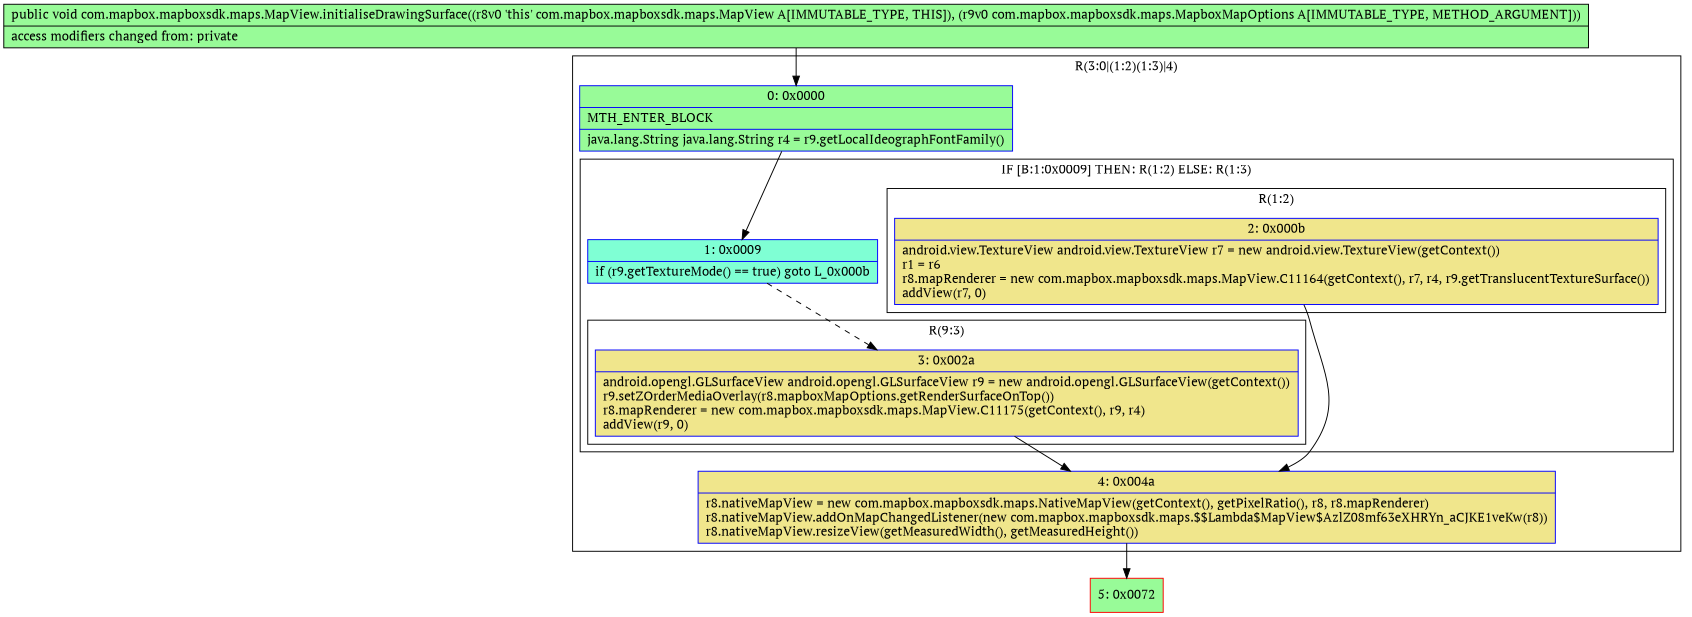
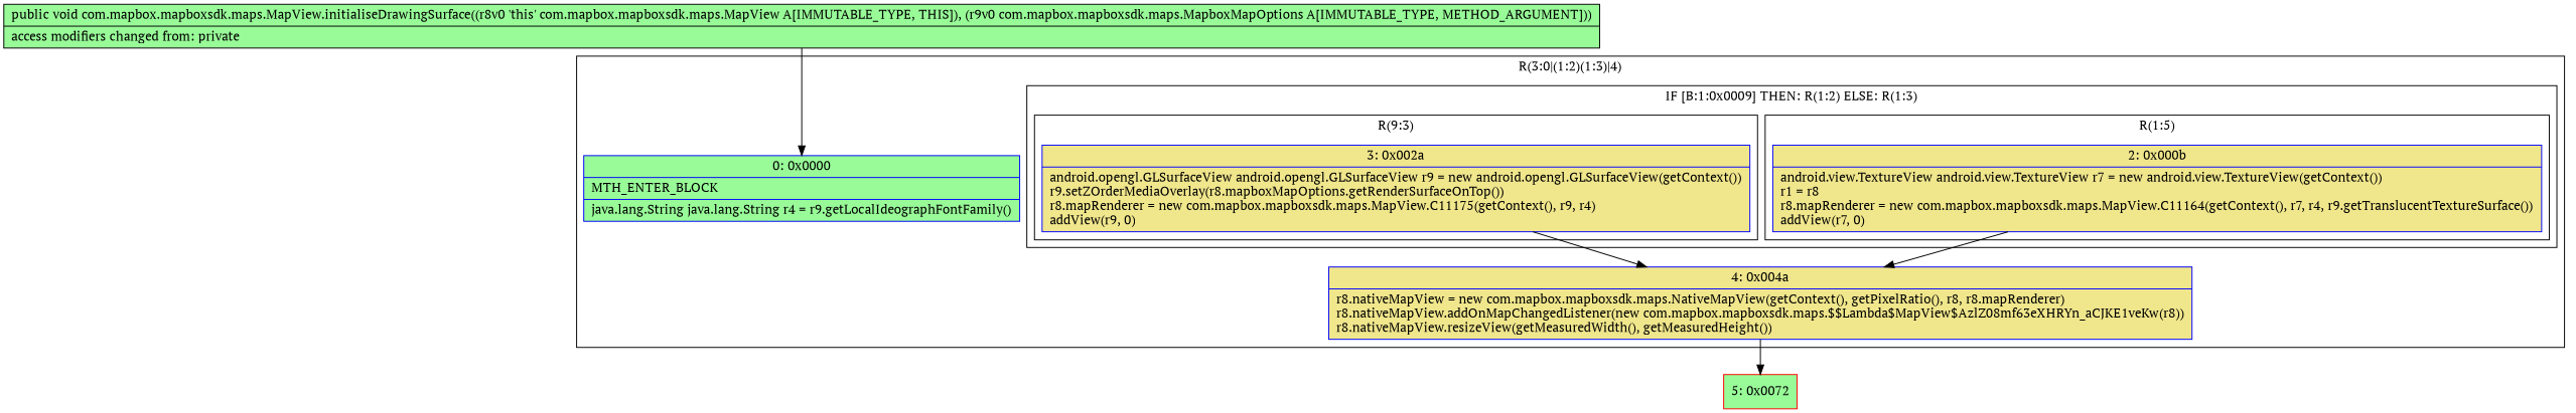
  digraph {
    fontname="PT Serif"
    node [color=blue fillcolor=khaki fontname="PT Serif" shape=record style=filled]
    edge [fontname="PT Serif"]
-   n1 [label="{2\:\ 0x000b|android.view.TextureView android.view.TextureView r7 = new android.view.TextureView(getContext())\lr1 = r6\lr8.mapRenderer = new com.mapbox.mapboxsdk.maps.MapView.C11164(getContext(), r7, r4, r9.getTranslucentTextureSurface())\laddView(r7, 0)\l}"]
+   n1 [label="{2\:\ 0x000b|android.view.TextureView android.view.TextureView r7 = new android.view.TextureView(getContext())\lr1 = r8\lr8.mapRenderer = new com.mapbox.mapboxsdk.maps.MapView.C11164(getContext(), r7, r4, r9.getTranslucentTextureSurface())\laddView(r7, 0)\l}"]
    n2 [label="{3\:\ 0x002a|android.opengl.GLSurfaceView android.opengl.GLSurfaceView r9 = new android.opengl.GLSurfaceView(getContext())\lr9.setZOrderMediaOverlay(r8.mapboxMapOptions.getRenderSurfaceOnTop())\lr8.mapRenderer = new com.mapbox.mapboxsdk.maps.MapView.C11175(getContext(), r9, r4)\laddView(r9, 0)\l}"]
-   n3 [fillcolor=aquamarine label="{1\:\ 0x0009|if (r9.getTextureMode() == true) goto L_0x000b\l}"]
    n4 [fillcolor=palegreen label="{0\:\ 0x0000|MTH_ENTER_BLOCK\l|java.lang.String java.lang.String r4 = r9.getLocalIdeographFontFamily()\l}"]
    n5 [label="{4\:\ 0x004a|r8.nativeMapView = new com.mapbox.mapboxsdk.maps.NativeMapView(getContext(), getPixelRatio(), r8, r8.mapRenderer)\lr8.nativeMapView.addOnMapChangedListener(new com.mapbox.mapboxsdk.maps.$$Lambda$MapView$AzlZ08mf63eXHRYn_aCJKE1veKw(r8))\lr8.nativeMapView.resizeView(getMeasuredWidth(), getMeasuredHeight())\l}"]
    n6 [color=red fillcolor=palegreen label="{5\:\ 0x0072}"]
    n7 [fillcolor=palegreen label="{public void com.mapbox.mapboxsdk.maps.MapView.initialiseDrawingSurface((r8v0 'this' com.mapbox.mapboxsdk.maps.MapView A[IMMUTABLE_TYPE, THIS]), (r9v0 com.mapbox.mapboxsdk.maps.MapboxMapOptions A[IMMUTABLE_TYPE, METHOD_ARGUMENT]))  | access modifiers changed from: private\l}" color=""]
    subgraph cluster_1 {
      label="R(3:0|(1:2)(1:3)|4)"
      n4
      n5
      subgraph cluster_2 {
        label="IF [B:1:0x0009] THEN: R(1:2) ELSE: R(1:3)"
-       n3
        subgraph cluster_3 {
-         label="R(1:2)"
+         label="R(1:5)"
          n1
        }
        subgraph cluster_4 {
          label="R(9:3)"
          n2
        }
      }
    }
    n1 -> n5
    n2 -> n5
-   n3 -> n2 [style=dashed]
-   n4 -> n3
    n5 -> n6
    n7 -> n4
  }
